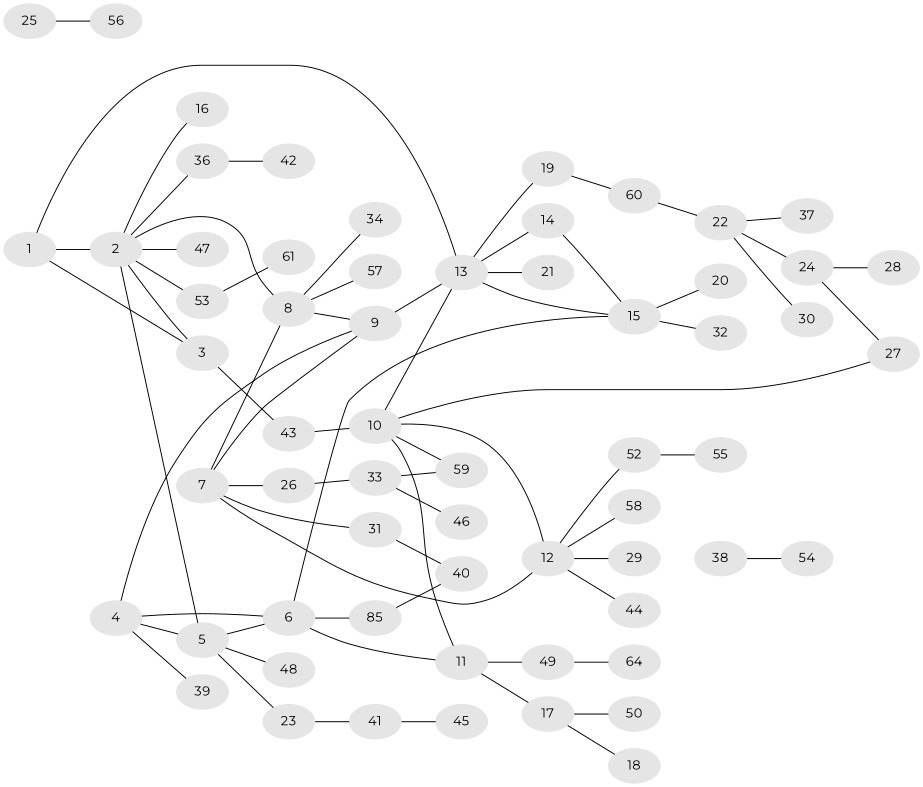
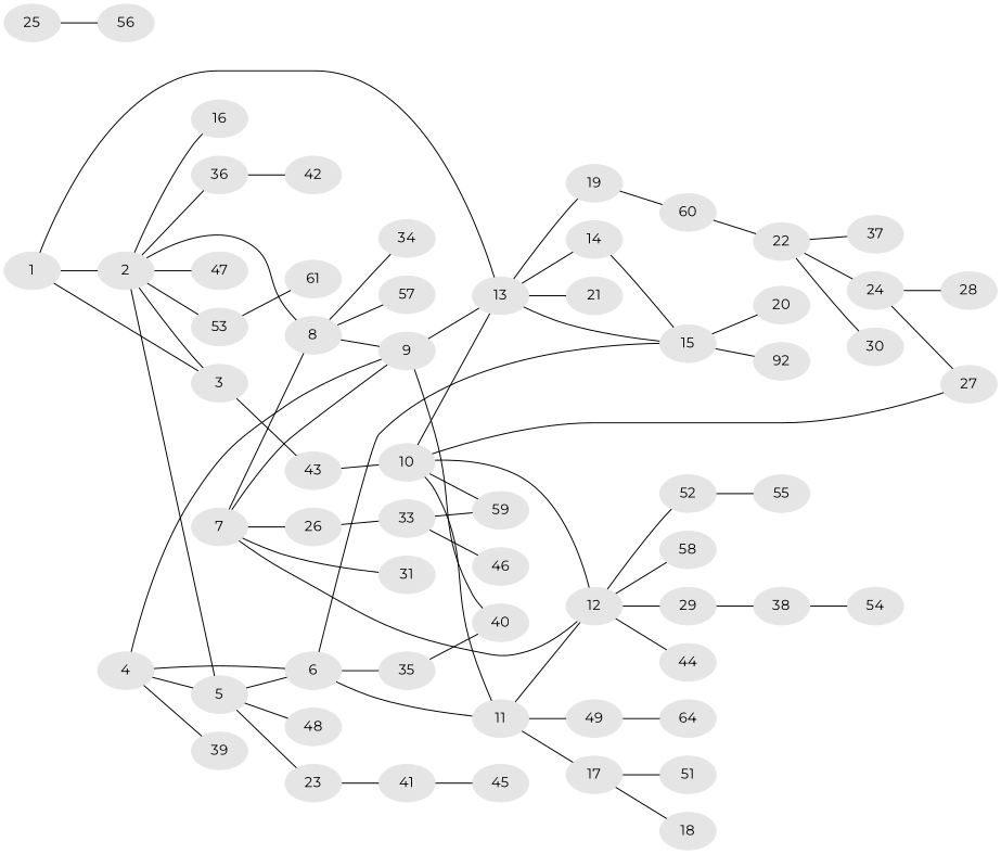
  graph {
    fontname=Montserrat
    rankdir=LR
    node [color=gray90 fontname=Montserrat style=filled]
    edge [fontname=Montserrat]
    1
    2
    3
    13
    5
    8
    16
    36
    47
    53
    43
    15
    14
    19
    21
    6
    23
    48
    9
    34
    57
    42
    61
    10
    11
    12
    27
    59
    4
    39
-   35 [label=85]
+   35
    40
    41
    17
    49
    20
-   32
+   32 [label=92]
    7
    26
    31
    29
    44
    52
    58
    33
    18
-   50
+   50 [label=51]
    n48 [label=64]
    38
    55
    60
    25
    56
    22
    24
    30
    37
    28
    45
    46
    54
    1 -- 2
    1 -- 3
    1 -- 13
    2 -- 3
    2 -- 5
    2 -- 8
    2 -- 16
    2 -- 36
    2 -- 47
    2 -- 53
    3 -- 43
    13 -- 15
    13 -- 14
    13 -- 19
    13 -- 21
    5 -- 6
    5 -- 23
    5 -- 48
    8 -- 9
    8 -- 34
    8 -- 57
    36 -- 42
    53 -- 61
    43 -- 10
    15 -- 20
    15 -- 32
    14 -- 15
    19 -- 60
    6 -- 15
    6 -- 11
    6 -- 35
    23 -- 41
    9 -- 13
-   31 -- 40
+   9 -- 40
    10 -- 13
    10 -- 11
    10 -- 12
    10 -- 27
    10 -- 59
+   11 -- 12
    11 -- 17
    11 -- 49
    12 -- 29
    12 -- 44
    12 -- 52
    12 -- 58
    4 -- 5
    4 -- 6
    4 -- 9
    4 -- 39
    35 -- 40
    41 -- 45
    17 -- 18
    17 -- 50
    49 -- n48
    7 -- 8
    7 -- 9
    7 -- 12
    7 -- 26
    7 -- 31
    26 -- 33
+   29 -- 38
    52 -- 55
    33 -- 59
    33 -- 46
    38 -- 54
    60 -- 22
    25 -- 56
    22 -- 24
    22 -- 30
    22 -- 37
    24 -- 27
    24 -- 28
  }
